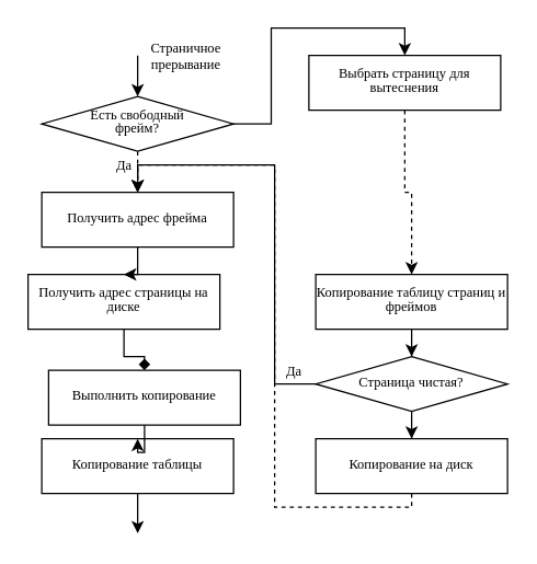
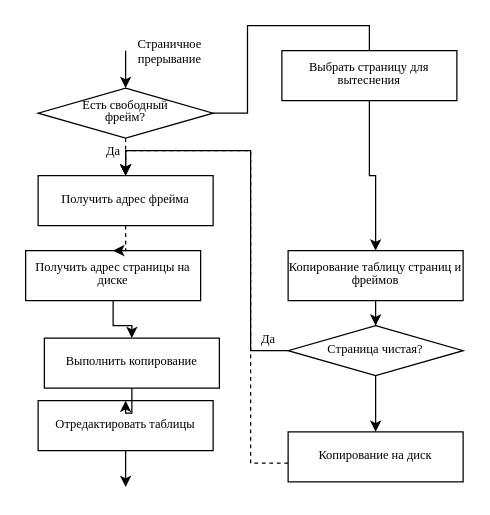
  <mxCell id="0" />
  <mxCell id="1" parent="0" />
  <mxCell id="2" style="edgeStyle=orthogonalEdgeStyle;rounded=0;orthogonalLoop=1;jettySize=auto;html=1;entryX=0.5;entryY=0;entryDx=0;entryDy=0;fontFamily=Times New Roman;fontSize=10;dashed=1;" parent="1" source="4" target="8" edge="1"><mxGeometry relative="1" as="geometry" /></mxCell>
- <mxCell id="3" style="edgeStyle=orthogonalEdgeStyle;rounded=0;orthogonalLoop=1;jettySize=auto;html=1;entryX=0.5;entryY=0;entryDx=0;entryDy=0;fontFamily=Times New Roman;fontSize=10;" parent="1" source="4" target="16" edge="1"><mxGeometry relative="1" as="geometry" /></mxCell>
+ <mxCell id="3" style="edgeStyle=orthogonalEdgeStyle;rounded=0;orthogonalLoop=1;jettySize=auto;html=1;entryX=0.5;entryY=0;entryDx=0;entryDy=0;fontFamily=Times New Roman;fontSize=10;endArrow=none;" parent="1" source="4" target="16" edge="1"><mxGeometry relative="1" as="geometry" /></mxCell>
  <mxCell id="4" value="&lt;p style=&quot;line-height: 1; font-size: 10px;&quot;&gt;Есть свободный фрейм?&lt;/p&gt;" style="shape=stencil(tZTdboQgEIWfhtsGYZu9bmz7HixOK1kEA3S3ffsdAdu1/rQxakx0zuA3B0YgvPS1aIEwakQDhD8TxiqQyitr8BX1OokHmsJrCos+Fr4FGZJ4EU6Jk4aU8cHZM1xVFTJCmRqcCl2WvxD6hGO6m5fSGoMQLOkHmbs8woQy+C39TLBc/msQtchvIIDLJpNK2Ov/sQ+P+4CLnfwOsb37zf1uBx46LvZq3GbgYj2Wl6jM/dy8PAl5fnf2w1STZt6U1tJq6zBMz1iLME7ztTyZVnQbb5To0429wM8sj5P7aRrdE7Qyd4TvEyEj1jB+uTisQKwxIbX1sLCSqI8WM6ozHcTeWQd/tDYdjwtVZwfE0qMKUU2HeRRu);whiteSpace=wrap;html=1;aspect=fixed;fontFamily=Times New Roman;fontSize=10;spacingBottom=4;rounded=0;shadow=0;sketch=0;spacingLeft=20;spacingRight=20;" parent="1" vertex="1"><mxGeometry x="30" y="70" width="140" height="40" as="geometry" /></mxCell>
  <mxCell id="5" value="" style="endArrow=classic;html=1;rounded=0;entryX=0.5;entryY=0;entryDx=0;entryDy=0;fontFamily=Times New Roman;fontSize=10;" parent="1" target="4" edge="1"><mxGeometry width="50" height="50" relative="1" as="geometry"><mxPoint x="100" y="40" as="sourcePoint" /><mxPoint x="180" y="110" as="targetPoint" /><Array as="points" /></mxGeometry></mxCell>
  <mxCell id="6" value="Страничное&lt;br style=&quot;font-size: 10px;&quot;&gt;прерывание" style="text;html=1;align=center;verticalAlign=middle;resizable=0;points=[];autosize=1;strokeColor=none;fillColor=none;fontFamily=Times New Roman;fontSize=10;" parent="1" vertex="1"><mxGeometry x="100" y="20" width="70" height="40" as="geometry" /></mxCell>
- <mxCell id="7" style="edgeStyle=orthogonalEdgeStyle;rounded=0;orthogonalLoop=1;jettySize=auto;html=1;entryX=0.5;entryY=0;entryDx=0;entryDy=0;fontFamily=Times New Roman;fontSize=10;" parent="1" source="8" target="10" edge="1"><mxGeometry relative="1" as="geometry" /></mxCell>
+ <mxCell id="7" style="edgeStyle=orthogonalEdgeStyle;rounded=0;orthogonalLoop=1;jettySize=auto;html=1;entryX=0.5;entryY=0;entryDx=0;entryDy=0;fontFamily=Times New Roman;fontSize=10;dashed=1;" parent="1" source="8" target="10" edge="1"><mxGeometry relative="1" as="geometry" /></mxCell>
  <mxCell id="8" value="&lt;p style=&quot;line-height: 1; font-size: 10px;&quot;&gt;Получить адрес фрейма&lt;/p&gt;" style="shape=stencil(tVTRboMwDPyavFYh2T5gYtt/pKlXotIkcrJ1/fuaGKQiBq0mQEjgu3B3Bhyh69SYCEJJb84g9LtQKmKwkBLdEdww9iK5vHBZDbVJEWxm8MegM/sWmEkZwwku7pB7CecbQJc7Vn8I+UZrulPXNnhPIi74NGLueBIzztOz8pfFevvrqIqkf4YM2IdkVKjP52V3r9sIVxvlHcsO6VfPu57wOHG11YdbTbj6v6yuCZn7uXW9N/Z0xPDtD3+G+XJta0MbkEq+Fi+htOyP5Wai6QZvQgw0dmO7PE4PRn/OmPCJd0FnGqZWA8KDN8G7yYLr7IJiPXEoKG99BbgB);whiteSpace=wrap;html=1;aspect=fixed;fontFamily=Times New Roman;fontSize=10;spacingBottom=4;" parent="1" vertex="1"><mxGeometry x="30" y="140" width="140" height="40" as="geometry" /></mxCell>
- <mxCell id="9" style="edgeStyle=orthogonalEdgeStyle;rounded=0;orthogonalLoop=1;jettySize=auto;html=1;entryX=0.5;entryY=0;entryDx=0;entryDy=0;fontFamily=Times New Roman;fontSize=10;endArrow=diamond;" parent="1" source="10" target="12" edge="1"><mxGeometry relative="1" as="geometry" /></mxCell>
+ <mxCell id="9" style="edgeStyle=orthogonalEdgeStyle;rounded=0;orthogonalLoop=1;jettySize=auto;html=1;entryX=0.5;entryY=0;entryDx=0;entryDy=0;fontFamily=Times New Roman;fontSize=10;" parent="1" source="10" target="12" edge="1"><mxGeometry relative="1" as="geometry" /></mxCell>
  <mxCell id="10" value="&lt;p style=&quot;line-height: 1; font-size: 10px;&quot;&gt;Получить адрес страницы на диске&lt;/p&gt;" style="shape=stencil(tVTRboMwDPyavFYh2T5gYtt/pKlXotIkcrJ1/fuaGKQiBq0mQEjgu3B3Bhyh69SYCEJJb84g9LtQKmKwkBLdEdww9iK5vHBZDbVJEWxm8MegM/sWmEkZwwku7pB7CecbQJc7Vn8I+UZrulPXNnhPIi74NGLueBIzztOz8pfFevvrqIqkf4YM2IdkVKjP52V3r9sIVxvlHcsO6VfPu57wOHG11YdbTbj6v6yuCZn7uXW9N/Z0xPDtD3+G+XJta0MbkEq+Fi+htOyP5Wai6QZvQgw0dmO7PE4PRn/OmPCJd0FnGqZWA8KDN8G7yYLr7IJiPXEoKG99BbgB);whiteSpace=wrap;html=1;aspect=fixed;fontFamily=Times New Roman;fontSize=10;spacingBottom=4;" parent="1" vertex="1"><mxGeometry x="20" y="200" width="140" height="40" as="geometry" /></mxCell>
  <mxCell id="11" value="" style="edgeStyle=orthogonalEdgeStyle;rounded=0;orthogonalLoop=1;jettySize=auto;html=1;fontFamily=Times New Roman;fontSize=10;" parent="1" source="12" target="14" edge="1"><mxGeometry relative="1" as="geometry" /></mxCell>
  <mxCell id="12" value="&lt;p style=&quot;line-height: 1; font-size: 10px;&quot;&gt;Выполнить копирование&lt;/p&gt;" style="shape=stencil(tVTRboMwDPyavFYh2T5gYtt/pKlXotIkcrJ1/fuaGKQiBq0mQEjgu3B3Bhyh69SYCEJJb84g9LtQKmKwkBLdEdww9iK5vHBZDbVJEWxm8MegM/sWmEkZwwku7pB7CecbQJc7Vn8I+UZrulPXNnhPIi74NGLueBIzztOz8pfFevvrqIqkf4YM2IdkVKjP52V3r9sIVxvlHcsO6VfPu57wOHG11YdbTbj6v6yuCZn7uXW9N/Z0xPDtD3+G+XJta0MbkEq+Fi+htOyP5Wai6QZvQgw0dmO7PE4PRn/OmPCJd0FnGqZWA8KDN8G7yYLr7IJiPXEoKG99BbgB);whiteSpace=wrap;html=1;aspect=fixed;fontFamily=Times New Roman;fontSize=10;spacingBottom=4;" parent="1" vertex="1"><mxGeometry x="35" y="270" width="140" height="40" as="geometry" /></mxCell>
  <mxCell id="13" style="edgeStyle=orthogonalEdgeStyle;rounded=0;orthogonalLoop=1;jettySize=auto;html=1;" edge="1" parent="1" source="14"><mxGeometry relative="1" as="geometry"><mxPoint x="100" y="389.048" as="targetPoint" /></mxGeometry></mxCell>
- <mxCell id="14" value="&lt;p style=&quot;line-height: 1; font-size: 10px;&quot;&gt;Копирование таблицы&lt;/p&gt;" style="shape=stencil(tVTRboMwDPyavFYh2T5gYtt/pKlXotIkcrJ1/fuaGKQiBq0mQEjgu3B3Bhyh69SYCEJJb84g9LtQKmKwkBLdEdww9iK5vHBZDbVJEWxm8MegM/sWmEkZwwku7pB7CecbQJc7Vn8I+UZrulPXNnhPIi74NGLueBIzztOz8pfFevvrqIqkf4YM2IdkVKjP52V3r9sIVxvlHcsO6VfPu57wOHG11YdbTbj6v6yuCZn7uXW9N/Z0xPDtD3+G+XJta0MbkEq+Fi+htOyP5Wai6QZvQgw0dmO7PE4PRn/OmPCJd0FnGqZWA8KDN8G7yYLr7IJiPXEoKG99BbgB);whiteSpace=wrap;html=1;aspect=fixed;fontFamily=Times New Roman;fontSize=10;spacingBottom=4;" parent="1" vertex="1"><mxGeometry x="30" y="320" width="140" height="40" as="geometry" /></mxCell>
- <mxCell id="15" style="edgeStyle=orthogonalEdgeStyle;rounded=0;orthogonalLoop=1;jettySize=auto;html=1;entryX=0.5;entryY=0;entryDx=0;entryDy=0;fontFamily=Times New Roman;fontSize=10;dashed=1;" parent="1" source="16" target="18" edge="1"><mxGeometry relative="1" as="geometry" /></mxCell>
+ <mxCell id="14" value="&lt;p style=&quot;line-height: 1; font-size: 10px;&quot;&gt;Отредактировать таблицы&lt;/p&gt;" style="shape=stencil(tVTRboMwDPyavFYh2T5gYtt/pKlXotIkcrJ1/fuaGKQiBq0mQEjgu3B3Bhyh69SYCEJJb84g9LtQKmKwkBLdEdww9iK5vHBZDbVJEWxm8MegM/sWmEkZwwku7pB7CecbQJc7Vn8I+UZrulPXNnhPIi74NGLueBIzztOz8pfFevvrqIqkf4YM2IdkVKjP52V3r9sIVxvlHcsO6VfPu57wOHG11YdbTbj6v6yuCZn7uXW9N/Z0xPDtD3+G+XJta0MbkEq+Fi+htOyP5Wai6QZvQgw0dmO7PE4PRn/OmPCJd0FnGqZWA8KDN8G7yYLr7IJiPXEoKG99BbgB);whiteSpace=wrap;html=1;aspect=fixed;fontFamily=Times New Roman;fontSize=10;spacingBottom=4;" parent="1" vertex="1"><mxGeometry x="30" y="320" width="140" height="40" as="geometry" /></mxCell>
+ <mxCell id="15" style="edgeStyle=orthogonalEdgeStyle;rounded=0;orthogonalLoop=1;jettySize=auto;html=1;entryX=0.5;entryY=0;entryDx=0;entryDy=0;fontFamily=Times New Roman;fontSize=10;" parent="1" source="16" target="18" edge="1"><mxGeometry relative="1" as="geometry" /></mxCell>
  <mxCell id="16" value="&lt;p style=&quot;line-height: 1; font-size: 10px;&quot;&gt;Выбрать страницу для вытеснения&lt;/p&gt;" style="shape=stencil(tVTRboMwDPyavFYh2T5gYtt/pKlXotIkcrJ1/fuaGKQiBq0mQEjgu3B3Bhyh69SYCEJJb84g9LtQKmKwkBLdEdww9iK5vHBZDbVJEWxm8MegM/sWmEkZwwku7pB7CecbQJc7Vn8I+UZrulPXNnhPIi74NGLueBIzztOz8pfFevvrqIqkf4YM2IdkVKjP52V3r9sIVxvlHcsO6VfPu57wOHG11YdbTbj6v6yuCZn7uXW9N/Z0xPDtD3+G+XJta0MbkEq+Fi+htOyP5Wai6QZvQgw0dmO7PE4PRn/OmPCJd0FnGqZWA8KDN8G7yYLr7IJiPXEoKG99BbgB);whiteSpace=wrap;html=1;aspect=fixed;fontFamily=Times New Roman;fontSize=10;spacingBottom=4;" parent="1" vertex="1"><mxGeometry x="225" y="40" width="140" height="40" as="geometry" /></mxCell>
  <mxCell id="17" style="edgeStyle=orthogonalEdgeStyle;rounded=0;orthogonalLoop=1;jettySize=auto;html=1;entryX=0.5;entryY=0;entryDx=0;entryDy=0;fontFamily=Times New Roman;fontSize=10;" parent="1" source="18" target="21" edge="1"><mxGeometry relative="1" as="geometry" /></mxCell>
  <mxCell id="18" value="&lt;p style=&quot;line-height: 1; font-size: 10px;&quot;&gt;Копирование таблицу страниц и фреймов&lt;/p&gt;" style="shape=stencil(tVTRboMwDPyavFYh2T5gYtt/pKlXotIkcrJ1/fuaGKQiBq0mQEjgu3B3Bhyh69SYCEJJb84g9LtQKmKwkBLdEdww9iK5vHBZDbVJEWxm8MegM/sWmEkZwwku7pB7CecbQJc7Vn8I+UZrulPXNnhPIi74NGLueBIzztOz8pfFevvrqIqkf4YM2IdkVKjP52V3r9sIVxvlHcsO6VfPu57wOHG11YdbTbj6v6yuCZn7uXW9N/Z0xPDtD3+G+XJta0MbkEq+Fi+htOyP5Wai6QZvQgw0dmO7PE4PRn/OmPCJd0FnGqZWA8KDN8G7yYLr7IJiPXEoKG99BbgB);whiteSpace=wrap;html=1;aspect=fixed;fontFamily=Times New Roman;fontSize=10;spacingBottom=4;" parent="1" vertex="1"><mxGeometry x="230" y="200" width="140" height="40" as="geometry" /></mxCell>
  <mxCell id="19" style="edgeStyle=orthogonalEdgeStyle;rounded=0;orthogonalLoop=1;jettySize=auto;html=1;entryX=0.5;entryY=0;entryDx=0;entryDy=0;fontFamily=Times New Roman;fontSize=10;" parent="1" source="21" target="23" edge="1"><mxGeometry relative="1" as="geometry" /></mxCell>
  <mxCell id="20" style="edgeStyle=orthogonalEdgeStyle;rounded=0;orthogonalLoop=1;jettySize=auto;html=1;entryX=0.5;entryY=0;entryDx=0;entryDy=0;exitX=0;exitY=0.5;exitDx=0;exitDy=0;fontFamily=Times New Roman;fontSize=10;" parent="1" source="21" target="8" edge="1"><mxGeometry relative="1" as="geometry"><mxPoint x="100" y="120" as="targetPoint" /><Array as="points"><mxPoint x="200" y="280" /><mxPoint x="200" y="120" /><mxPoint x="100" y="120" /></Array></mxGeometry></mxCell>
  <mxCell id="21" value="&lt;p style=&quot;line-height: 1; font-size: 10px;&quot;&gt;Страница чистая?&lt;/p&gt;" style="shape=stencil(tZTdboQgEIWfhtsGYZu9bmz7HixOK1kEA3S3ffsdAdu1/rQxakx0zuA3B0YgvPS1aIEwakQDhD8TxiqQyitr8BX1OokHmsJrCos+Fr4FGZJ4EU6Jk4aU8cHZM1xVFTJCmRqcCl2WvxD6hGO6m5fSGoMQLOkHmbs8woQy+C39TLBc/msQtchvIIDLJpNK2Ov/sQ+P+4CLnfwOsb37zf1uBx46LvZq3GbgYj2Wl6jM/dy8PAl5fnf2w1STZt6U1tJq6zBMz1iLME7ztTyZVnQbb5To0429wM8sj5P7aRrdE7Qyd4TvEyEj1jB+uTisQKwxIbX1sLCSqI8WM6ozHcTeWQd/tDYdjwtVZwfE0qMKUU2HeRRu);whiteSpace=wrap;html=1;aspect=fixed;fontFamily=Times New Roman;fontSize=10;spacingBottom=4;rounded=0;shadow=0;sketch=0;spacingLeft=20;spacingRight=20;" parent="1" vertex="1"><mxGeometry x="230" y="260" width="140" height="40" as="geometry" /></mxCell>
  <mxCell id="22" style="edgeStyle=orthogonalEdgeStyle;rounded=0;orthogonalLoop=1;jettySize=auto;html=1;entryX=0.5;entryY=0;entryDx=0;entryDy=0;fontFamily=Times New Roman;fontSize=10;dashed=1;" parent="1" source="23" target="8" edge="1"><mxGeometry relative="1" as="geometry"><mxPoint x="100" y="120" as="targetPoint" /><Array as="points"><mxPoint x="300" y="370" /><mxPoint x="200" y="370" /><mxPoint x="200" y="120" /><mxPoint x="100" y="120" /></Array></mxGeometry></mxCell>
- <mxCell id="23" value="&lt;p style=&quot;line-height: 1; font-size: 10px;&quot;&gt;Копирование на диск&lt;/p&gt;" style="shape=stencil(tVTRboMwDPyavFYh2T5gYtt/pKlXotIkcrJ1/fuaGKQiBq0mQEjgu3B3Bhyh69SYCEJJb84g9LtQKmKwkBLdEdww9iK5vHBZDbVJEWxm8MegM/sWmEkZwwku7pB7CecbQJc7Vn8I+UZrulPXNnhPIi74NGLueBIzztOz8pfFevvrqIqkf4YM2IdkVKjP52V3r9sIVxvlHcsO6VfPu57wOHG11YdbTbj6v6yuCZn7uXW9N/Z0xPDtD3+G+XJta0MbkEq+Fi+htOyP5Wai6QZvQgw0dmO7PE4PRn/OmPCJd0FnGqZWA8KDN8G7yYLr7IJiPXEoKG99BbgB);whiteSpace=wrap;html=1;aspect=fixed;fontFamily=Times New Roman;fontSize=10;spacingBottom=4;" parent="1" vertex="1"><mxGeometry x="230" y="320" width="140" height="40" as="geometry" /></mxCell>
+ <mxCell id="23" value="&lt;p style=&quot;line-height: 1; font-size: 10px;&quot;&gt;Копирование на диск&lt;/p&gt;" style="shape=stencil(tVTRboMwDPyavFYh2T5gYtt/pKlXotIkcrJ1/fuaGKQiBq0mQEjgu3B3Bhyh69SYCEJJb84g9LtQKmKwkBLdEdww9iK5vHBZDbVJEWxm8MegM/sWmEkZwwku7pB7CecbQJc7Vn8I+UZrulPXNnhPIi74NGLueBIzztOz8pfFevvrqIqkf4YM2IdkVKjP52V3r9sIVxvlHcsO6VfPu57wOHG11YdbTbj6v6yuCZn7uXW9N/Z0xPDtD3+G+XJta0MbkEq+Fi+htOyP5Wai6QZvQgw0dmO7PE4PRn/OmPCJd0FnGqZWA8KDN8G7yYLr7IJiPXEoKG99BbgB);whiteSpace=wrap;html=1;aspect=fixed;fontFamily=Times New Roman;fontSize=10;spacingBottom=4;" parent="1" vertex="1"><mxGeometry x="230" y="345" width="140" height="40" as="geometry" /></mxCell>
  <mxCell id="24" value="Да" style="text;html=1;align=center;verticalAlign=middle;resizable=0;points=[];autosize=1;strokeColor=none;fillColor=none;fontFamily=Times New Roman;fontSize=10;" parent="1" vertex="1"><mxGeometry x="75" y="105" width="30" height="30" as="geometry" /></mxCell>
  <mxCell id="25" value="Да" style="text;html=1;align=center;verticalAlign=middle;resizable=0;points=[];autosize=1;strokeColor=none;fillColor=none;fontFamily=Times New Roman;fontSize=10;" parent="1" vertex="1"><mxGeometry x="199" y="255" width="30" height="30" as="geometry" /></mxCell>
